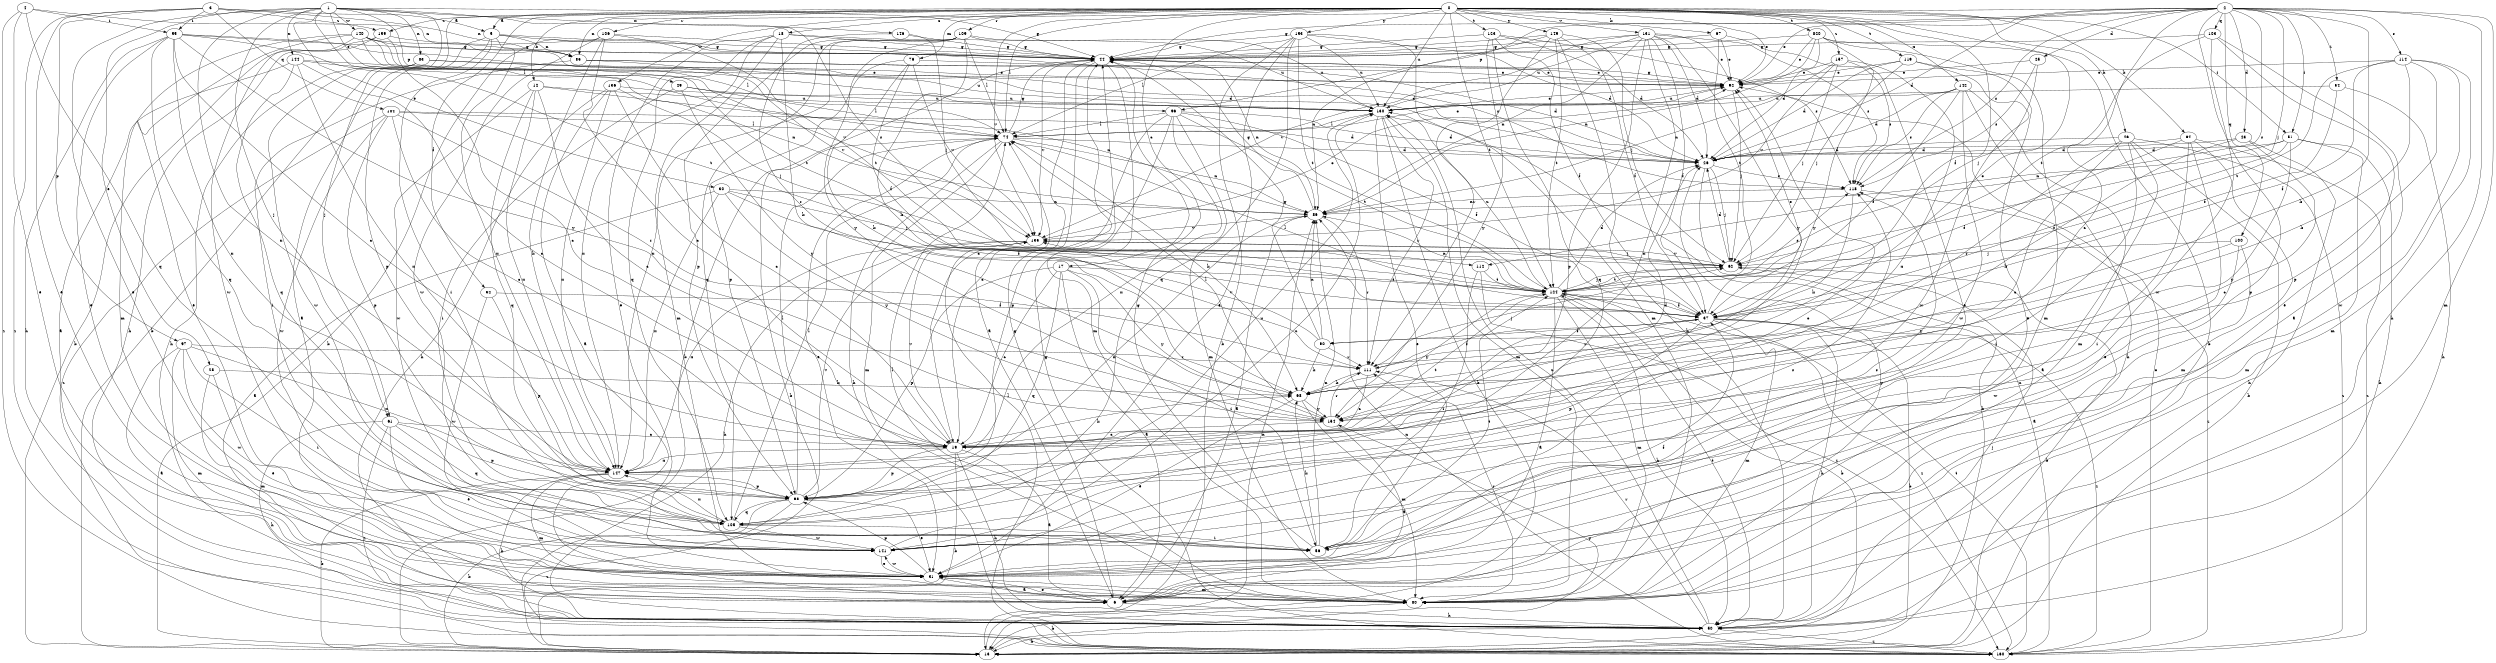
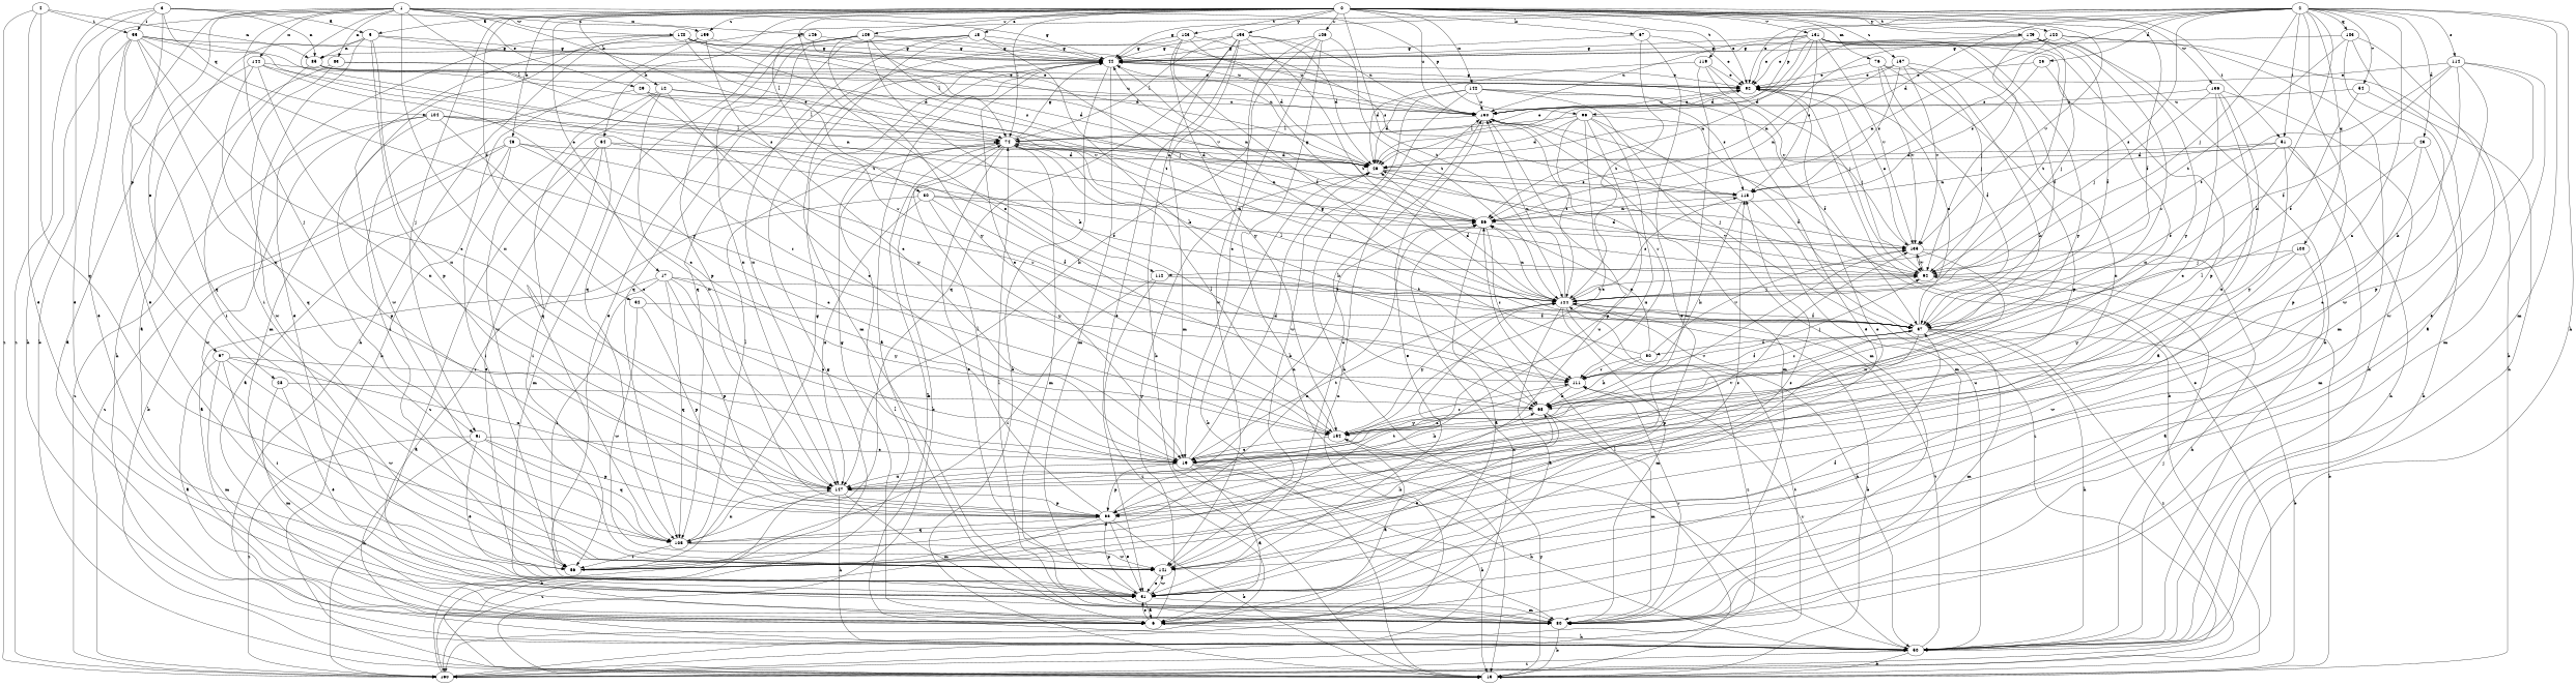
  strict digraph {
    0
    5
    12
    17
    18
    32
    37
    46
    51
    61
    64
    67
    74
    76
    90
    92
    106
    109
    119
-   120 [label=820]
+   120
    123
    124
    130
    131
    135
    136
    142
    149
    153
    157
    159
    44
    147
    85
    118
    6
    56
    98
    19
    105
    86
    141
    154
    31
    68
    80
    13
    50
    160
    111
    26
    62
    1
    28
    29
    30
    83
    96
    112
    140
    144
    146
    2
    23
    25
    54
    100
    103
    114
    3
    55
    97
    104
    4
    0 -> 5 [label=a]
    0 -> 12 [label=b]
    0 -> 17 [label=c]
    0 -> 18 [label=c]
    0 -> 32 [label=f]
    0 -> 37 [label=f]
    0 -> 46 [label=h]
    0 -> 51 [label=i]
    0 -> 61 [label=j]
    0 -> 64 [label=k]
    0 -> 67 [label=k]
    0 -> 74 [label=l]
    0 -> 76 [label=m]
-   0 -> 90 [label=o]
+   0 -> 68 [label=o]
    0 -> 92 [label=o]
    0 -> 106 [label=r]
    0 -> 109 [label=r]
    0 -> 119 [label=t]
    0 -> 120 [label=t]
    0 -> 123 [label=t]
    0 -> 124 [label=t]
    0 -> 130 [label=u]
    0 -> 131 [label=v]
    0 -> 135 [label=v]
    0 -> 136 [label=w]
    0 -> 142 [label=x]
    0 -> 149 [label=y]
    0 -> 153 [label=y]
    0 -> 157 [label=z]
    0 -> 159 [label=z]
    5 -> 44 [label=g]
    5 -> 147 [label=x]
    5 -> 85 [label=n]
    5 -> 118 [label=s]
    5 -> 6 [label=a]
    5 -> 56 [label=i]
    5 -> 98 [label=p]
    12 -> 130 [label=u]
    12 -> 147 [label=x]
    12 -> 19 [label=c]
    12 -> 105 [label=q]
    12 -> 86 [label=n]
    12 -> 141 [label=w]
    17 -> 124 [label=t]
    17 -> 6 [label=a]
    17 -> 56 [label=i]
    17 -> 98 [label=p]
    17 -> 19 [label=c]
    17 -> 105 [label=q]
    17 -> 154 [label=y]
    18 -> 130 [label=u]
    18 -> 44 [label=g]
    18 -> 147 [label=x]
    18 -> 105 [label=q]
    18 -> 31 [label=e]
    18 -> 68 [label=k]
    18 -> 80 [label=m]
    32 -> 37 [label=f]
    32 -> 98 [label=p]
    32 -> 141 [label=w]
    37 -> 74 [label=l]
    37 -> 90 [label=f]
    37 -> 92 [label=o]
    37 -> 98 [label=p]
    37 -> 80 [label=m]
    37 -> 13 [label=b]
    37 -> 50 [label=h]
    37 -> 160 [label=z]
    37 -> 111 [label=r]
    46 -> 6 [label=a]
    46 -> 56 [label=i]
    46 -> 19 [label=c]
    46 -> 13 [label=b]
    46 -> 160 [label=z]
    46 -> 111 [label=r]
    46 -> 26 [label=d]
    51 -> 37 [label=f]
    51 -> 86 [label=n]
    51 -> 154 [label=y]
    51 -> 80 [label=m]
    51 -> 50 [label=h]
    51 -> 26 [label=d]
    61 -> 98 [label=p]
    61 -> 19 [label=c]
    61 -> 105 [label=q]
    61 -> 31 [label=e]
    61 -> 50 [label=h]
    61 -> 160 [label=z]
    64 -> 37 [label=f]
    64 -> 56 [label=i]
    64 -> 31 [label=e]
    64 -> 80 [label=m]
    64 -> 160 [label=z]
    64 -> 26 [label=d]
    67 -> 92 [label=o]
    67 -> 124 [label=t]
    67 -> 44 [label=g]
    67 -> 31 [label=e]
    74 -> 92 [label=o]
    74 -> 44 [label=g]
    74 -> 86 [label=n]
    74 -> 31 [label=e]
    74 -> 68 [label=k]
    74 -> 80 [label=m]
    74 -> 13 [label=b]
    74 -> 50 [label=h]
    74 -> 26 [label=d]
    76 -> 37 [label=f]
    76 -> 92 [label=o]
    76 -> 135 [label=v]
    76 -> 98 [label=p]
    76 -> 68 [label=k]
    90 -> 135 [label=v]
    90 -> 44 [label=g]
    90 -> 86 [label=n]
    90 -> 68 [label=k]
    90 -> 111 [label=r]
    92 -> 130 [label=u]
    92 -> 44 [label=g]
    92 -> 62 [label=j]
    106 -> 124 [label=t]
    106 -> 44 [label=g]
    106 -> 147 [label=k]
    106 -> 19 [label=c]
    106 -> 141 [label=w]
    106 -> 13 [label=b]
    109 -> 74 [label=l]
    109 -> 130 [label=u]
    109 -> 44 [label=g]
    109 -> 147 [label=x]
    109 -> 98 [label=p]
    109 -> 105 [label=q]
    109 -> 154 [label=y]
    109 -> 68 [label=k]
    119 -> 92 [label=o]
    119 -> 141 [label=w]
    119 -> 31 [label=e]
    119 -> 26 [label=d]
    119 -> 62 [label=j]
    120 -> 92 [label=o]
    120 -> 44 [label=g]
    120 -> 86 [label=n]
    120 -> 154 [label=y]
    120 -> 80 [label=m]
    120 -> 13 [label=b]
    120 -> 26 [label=d]
    123 -> 37 [label=f]
    123 -> 44 [label=g]
    123 -> 118 [label=s]
    123 -> 105 [label=q]
    123 -> 154 [label=y]
    123 -> 26 [label=d]
    124 -> 37 [label=f]
    124 -> 130 [label=u]
    124 -> 118 [label=s]
    124 -> 6 [label=a]
    124 -> 86 [label=n]
    124 -> 154 [label=y]
    124 -> 80 [label=m]
    124 -> 13 [label=b]
    124 -> 50 [label=h]
    124 -> 160 [label=z]
    124 -> 26 [label=d]
    124 -> 62 [label=j]
    130 -> 74 [label=l]
    130 -> 92 [label=o]
    130 -> 31 [label=e]
    130 -> 80 [label=m]
    130 -> 13 [label=b]
    130 -> 111 [label=r]
    131 -> 37 [label=f]
    131 -> 92 [label=o]
    131 -> 130 [label=u]
    131 -> 135 [label=v]
    131 -> 44 [label=g]
    131 -> 147 [label=x]
    131 -> 118 [label=s]
    131 -> 98 [label=p]
    131 -> 86 [label=n]
    131 -> 154 [label=y]
    131 -> 26 [label=d]
    135 -> 92 [label=o]
    135 -> 147 [label=x]
    135 -> 50 [label=h]
    135 -> 62 [label=j]
    136 -> 130 [label=u]
    136 -> 147 [label=x]
    136 -> 6 [label=a]
    136 -> 19 [label=c]
    136 -> 50 [label=h]
    136 -> 62 [label=j]
    142 -> 37 [label=f]
    142 -> 130 [label=u]
    142 -> 118 [label=s]
    142 -> 141 [label=w]
    142 -> 80 [label=m]
    142 -> 50 [label=h]
    142 -> 26 [label=d]
    149 -> 37 [label=f]
    149 -> 124 [label=t]
    149 -> 44 [label=g]
    149 -> 86 [label=n]
    149 -> 50 [label=h]
    149 -> 111 [label=r]
    149 -> 62 [label=j]
    153 -> 74 [label=l]
    153 -> 124 [label=t]
    153 -> 130 [label=u]
    153 -> 44 [label=g]
    153 -> 105 [label=q]
    153 -> 31 [label=e]
    153 -> 80 [label=m]
    153 -> 13 [label=b]
    153 -> 26 [label=d]
    157 -> 92 [label=o]
    157 -> 135 [label=v]
    157 -> 147 [label=x]
    157 -> 118 [label=s]
    157 -> 86 [label=n]
    157 -> 62 [label=j]
    159 -> 44 [label=g]
    159 -> 19 [label=c]
    159 -> 13 [label=b]
    159 -> 50 [label=h]
    44 -> 92 [label=o]
    44 -> 135 [label=v]
    44 -> 6 [label=a]
    44 -> 19 [label=c]
    44 -> 86 [label=n]
    44 -> 80 [label=m]
    44 -> 13 [label=b]
    147 -> 98 [label=p]
    147 -> 80 [label=m]
    147 -> 13 [label=b]
    147 -> 50 [label=h]
    85 -> 92 [label=o]
    85 -> 135 [label=v]
    85 -> 56 [label=i]
    85 -> 26 [label=d]
    118 -> 86 [label=n]
    118 -> 68 [label=k]
    118 -> 160 [label=z]
    6 -> 44 [label=g]
    6 -> 31 [label=e]
    6 -> 50 [label=h]
    6 -> 26 [label=y]
    56 -> 92 [label=o]
    56 -> 124 [label=t]
    56 -> 44 [label=g]
    56 -> 118 [label=s]
    56 -> 86 [label=n]
    56 -> 68 [label=k]
    98 -> 74 [label=l]
    98 -> 135 [label=v]
    98 -> 105 [label=q]
    98 -> 86 [label=n]
    98 -> 31 [label=e]
    98 -> 13 [label=b]
    98 -> 160 [label=z]
    19 -> 124 [label=t]
    19 -> 135 [label=v]
    19 -> 147 [label=x]
    19 -> 6 [label=a]
    19 -> 98 [label=p]
    19 -> 68 [label=k]
    19 -> 13 [label=b]
    19 -> 50 [label=h]
    19 -> 26 [label=d]
    105 -> 74 [label=l]
    105 -> 130 [label=u]
    105 -> 147 [label=x]
    105 -> 56 [label=i]
    105 -> 141 [label=w]
    86 -> 135 [label=v]
    86 -> 44 [label=g]
    86 -> 6 [label=a]
    86 -> 111 [label=r]
    141 -> 130 [label=u]
    141 -> 118 [label=s]
    141 -> 31 [label=e]
    154 -> 74 [label=l]
    154 -> 6 [label=a]
    154 -> 19 [label=c]
    154 -> 111 [label=r]
    31 -> 37 [label=f]
    31 -> 6 [label=a]
    31 -> 98 [label=p]
    31 -> 141 [label=w]
    31 -> 80 [label=m]
    68 -> 154 [label=y]
    68 -> 31 [label=e]
    68 -> 80 [label=m]
    80 -> 74 [label=l]
    80 -> 13 [label=b]
    80 -> 111 [label=r]
-   13 -> 86 [label=n]
+   13 -> 86 [label=l]
    13 -> 154 [label=y]
    50 -> 124 [label=t]
    50 -> 130 [label=u]
    50 -> 13 [label=b]
    50 -> 160 [label=z]
    50 -> 111 [label=r]
    50 -> 62 [label=j]
    160 -> 74 [label=l]
    160 -> 92 [label=o]
    160 -> 124 [label=t]
    160 -> 130 [label=u]
    160 -> 44 [label=g]
    160 -> 86 [label=n]
    111 -> 37 [label=f]
    111 -> 19 [label=c]
    111 -> 68 [label=k]
    111 -> 62 [label=j]
    26 -> 118 [label=s]
    26 -> 13 [label=b]
    26 -> 62 [label=j]
    62 -> 124 [label=t]
    62 -> 135 [label=v]
    62 -> 13 [label=b]
    62 -> 26 [label=d]
    1 -> 61 [label=j]
    1 -> 74 [label=l]
    1 -> 44 [label=g]
    1 -> 147 [label=x]
    1 -> 31 [label=e]
    1 -> 13 [label=b]
    1 -> 28 [label=e]
    1 -> 29 [label=e]
    1 -> 30 [label=e]
    1 -> 83 [label=n]
    1 -> 96 [label=p]
    1 -> 112 [label=s]
    1 -> 140 [label=w]
    1 -> 144 [label=x]
    1 -> 146 [label=x]
    28 -> 31 [label=e]
    28 -> 68 [label=k]
    28 -> 80 [label=m]
    29 -> 74 [label=l]
    29 -> 130 [label=u]
    29 -> 56 [label=i]
    29 -> 154 [label=y]
    30 -> 37 [label=f]
    30 -> 147 [label=x]
    30 -> 6 [label=a]
    30 -> 86 [label=n]
    30 -> 154 [label=y]
    30 -> 62 [label=j]
    83 -> 92 [label=o]
    83 -> 130 [label=u]
    83 -> 141 [label=w]
    83 -> 50 [label=h]
    96 -> 37 [label=f]
    96 -> 74 [label=l]
    96 -> 124 [label=t]
    96 -> 147 [label=x]
    96 -> 98 [label=p]
    96 -> 19 [label=c]
    96 -> 80 [label=m]
    96 -> 26 [label=d]
    112 -> 124 [label=t]
    112 -> 56 [label=i]
    112 -> 160 [label=z]
    140 -> 74 [label=l]
    140 -> 124 [label=t]
    140 -> 135 [label=v]
    140 -> 44 [label=g]
    140 -> 141 [label=w]
    140 -> 31 [label=e]
    140 -> 80 [label=m]
    140 -> 26 [label=d]
    144 -> 92 [label=o]
    144 -> 147 [label=x]
    144 -> 6 [label=a]
    144 -> 19 [label=c]
    144 -> 105 [label=q]
    144 -> 86 [label=n]
    146 -> 44 [label=g]
    146 -> 111 [label=r]
    146 -> 62 [label=j]
    2 -> 51 [label=i]
    2 -> 92 [label=o]
    2 -> 44 [label=g]
    2 -> 85 [label=n]
    2 -> 118 [label=s]
    2 -> 19 [label=c]
    2 -> 31 [label=p]
    2 -> 68 [label=k]
    2 -> 80 [label=m]
    2 -> 50 [label=h]
    2 -> 26 [label=d]
    2 -> 62 [label=j]
    2 -> 96 [label=p]
    2 -> 112 [label=s]
    2 -> 23 [label=d]
    2 -> 25 [label=d]
-   2 -> 54 [label=i]
+   2 -> 54 [label=v]
    2 -> 100 [label=q]
    2 -> 103 [label=q]
    2 -> 114 [label=s]
    23 -> 19 [label=c]
-   23 -> 68 [label=k]
+   23 -> 68 [label=l]
    23 -> 50 [label=h]
    23 -> 26 [label=d]
    25 -> 92 [label=o]
    25 -> 118 [label=s]
    25 -> 62 [label=j]
    54 -> 37 [label=f]
    54 -> 130 [label=u]
    54 -> 50 [label=h]
    100 -> 6 [label=a]
    100 -> 141 [label=w]
    100 -> 154 [label=y]
    100 -> 62 [label=j]
    103 -> 124 [label=t]
    103 -> 44 [label=g]
    103 -> 6 [label=a]
    103 -> 141 [label=w]
    103 -> 31 [label=e]
    114 -> 37 [label=f]
    114 -> 92 [label=o]
    114 -> 124 [label=t]
    114 -> 98 [label=p]
    114 -> 141 [label=w]
    114 -> 68 [label=k]
    114 -> 80 [label=m]
    3 -> 5 [label=a]
    3 -> 159 [label=z]
    3 -> 85 [label=n]
    3 -> 31 [label=e]
    3 -> 160 [label=z]
    3 -> 55 [label=i]
    3 -> 97 [label=p]
    3 -> 104 [label=q]
    55 -> 124 [label=t]
    55 -> 44 [label=g]
    55 -> 147 [label=x]
    55 -> 19 [label=c]
    55 -> 105 [label=q]
    55 -> 154 [label=y]
    55 -> 31 [label=e]
    55 -> 50 [label=h]
    55 -> 26 [label=d]
    97 -> 147 [label=x]
    97 -> 6 [label=a]
    97 -> 56 [label=i]
    97 -> 141 [label=w]
    97 -> 80 [label=m]
    97 -> 111 [label=r]
    104 -> 74 [label=l]
    104 -> 98 [label=p]
    104 -> 19 [label=c]
    104 -> 141 [label=w]
    104 -> 160 [label=z]
    104 -> 111 [label=r]
    104 -> 26 [label=d]
    4 -> 85 [label=n]
    4 -> 105 [label=q]
    4 -> 31 [label=e]
    4 -> 160 [label=z]
    4 -> 55 [label=i]
  }
